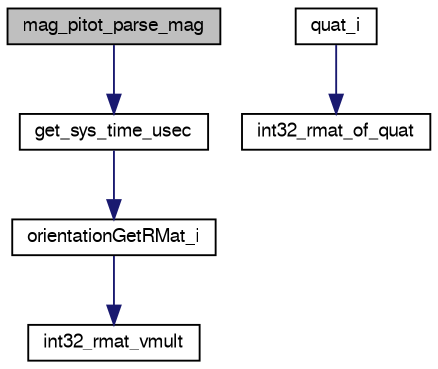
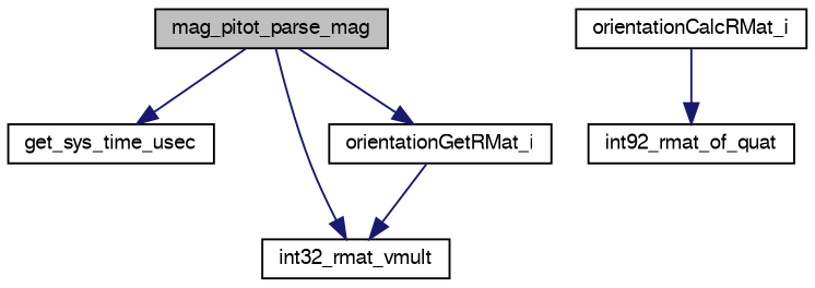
  digraph {
    rankdir=TB
    node [color=black fillcolor=white fontname=FreeSans fontsize=10 shape=record style=filled]
    edge [color=midnightblue fontname=FreeSans fontsize=10 labelfontname=FreeSans labelfontsize=10 style=solid]
    n1 [fillcolor=grey75 fontcolor=black height=0.2 label=mag_pitot_parse_mag width=0.4]
    n2 [height=0.2 label=get_sys_time_usec width=0.4]
    n3 [height=0.2 label=int32_rmat_vmult width=0.4]
    n4 [height=0.2 label=orientationGetRMat_i width=0.4]
-   n5 [height=0.2 label=quat_i width=0.4]
-   n6 [height=0.2 label=int32_rmat_of_quat width=0.4]
+   n5 [height=0.2 label=orientationCalcRMat_i width=0.4]
+   n6 [height=0.2 label=int92_rmat_of_quat width=0.4]
    n1 -> n2
-   n2 -> n4
+   n1 -> n3
+   n1 -> n4
    n4 -> n3
    n5 -> n6
  }
